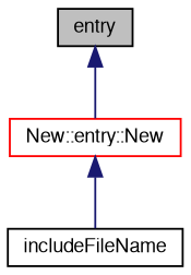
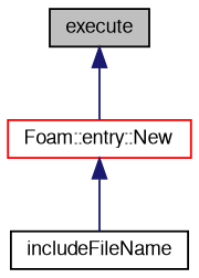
  digraph {
    rankdir=TB
    node [color=black fontname=FreeSans fontsize=10 shape=record]
    edge [color=midnightblue dir=back fontname=FreeSans fontsize=10 labelfontname=FreeSans labelfontsize=10 style=solid]
-   n1 [fillcolor=grey75 fontcolor=black height=0.2 label=entry style=filled width=0.4]
-   n2 [color=red height=0.2 label="New::entry::New" width=0.4]
+   n1 [fillcolor=grey75 fontcolor=black height=0.2 label=execute style=filled width=0.4]
+   n2 [color=red height=0.2 label="Foam::entry::New" width=0.4]
    n3 [height=0.2 label=includeFileName width=0.4]
    n1 -> n2
    n2 -> n3
  }
